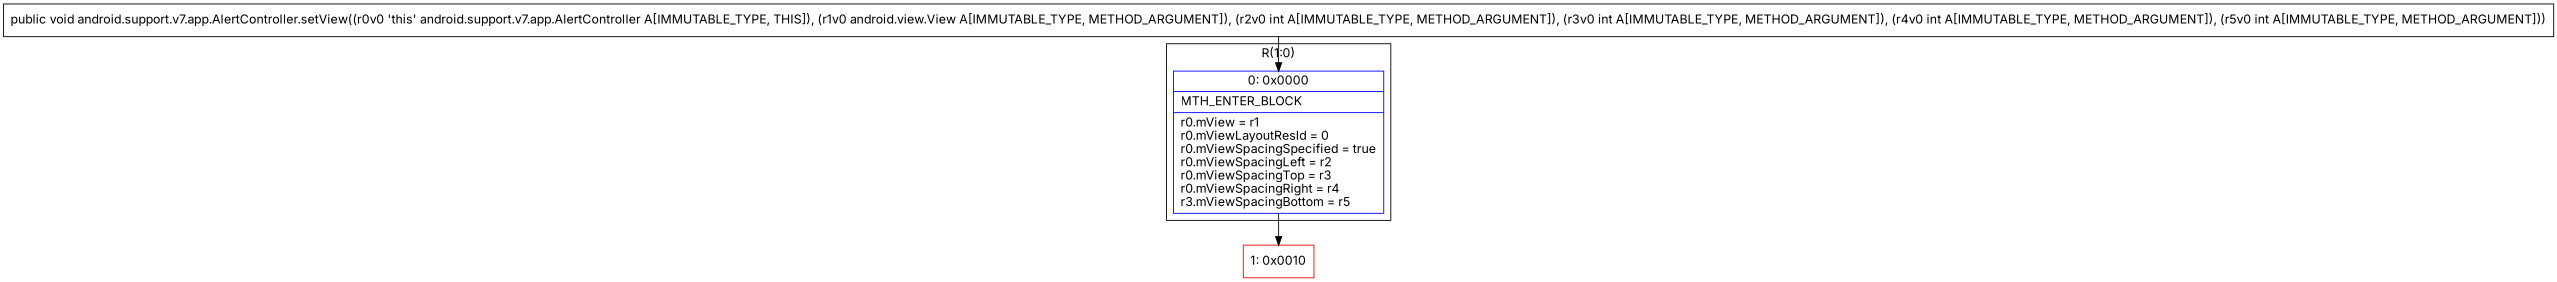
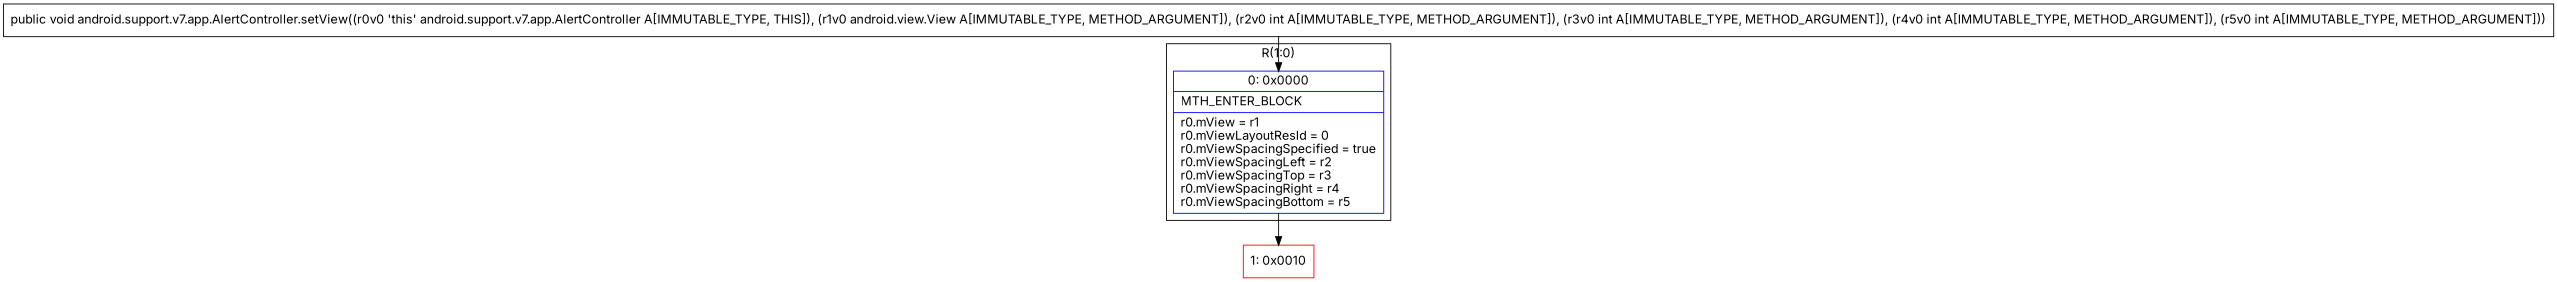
  digraph {
    fontname=Inter
    node [shape=record fontname=Inter]
    edge [fontname=Inter]
-   n1 [color=blue label="{0\:\ 0x0000|MTH_ENTER_BLOCK\l|r0.mView = r1\lr0.mViewLayoutResId = 0\lr0.mViewSpacingSpecified = true\lr0.mViewSpacingLeft = r2\lr0.mViewSpacingTop = r3\lr0.mViewSpacingRight = r4\lr3.mViewSpacingBottom = r5\l}"]
+   n1 [color=blue label="{0\:\ 0x0000|MTH_ENTER_BLOCK\l|r0.mView = r1\lr0.mViewLayoutResId = 0\lr0.mViewSpacingSpecified = true\lr0.mViewSpacingLeft = r2\lr0.mViewSpacingTop = r3\lr0.mViewSpacingRight = r4\lr0.mViewSpacingBottom = r5\l}"]
    n2 [color=red label="{1\:\ 0x0010}"]
    n3 [label="{public void android.support.v7.app.AlertController.setView((r0v0 'this' android.support.v7.app.AlertController A[IMMUTABLE_TYPE, THIS]), (r1v0 android.view.View A[IMMUTABLE_TYPE, METHOD_ARGUMENT]), (r2v0 int A[IMMUTABLE_TYPE, METHOD_ARGUMENT]), (r3v0 int A[IMMUTABLE_TYPE, METHOD_ARGUMENT]), (r4v0 int A[IMMUTABLE_TYPE, METHOD_ARGUMENT]), (r5v0 int A[IMMUTABLE_TYPE, METHOD_ARGUMENT])) }"]
    subgraph cluster_1 {
      label="R(1:0)"
      n1
    }
    n1 -> n2
    n3 -> n1
  }
